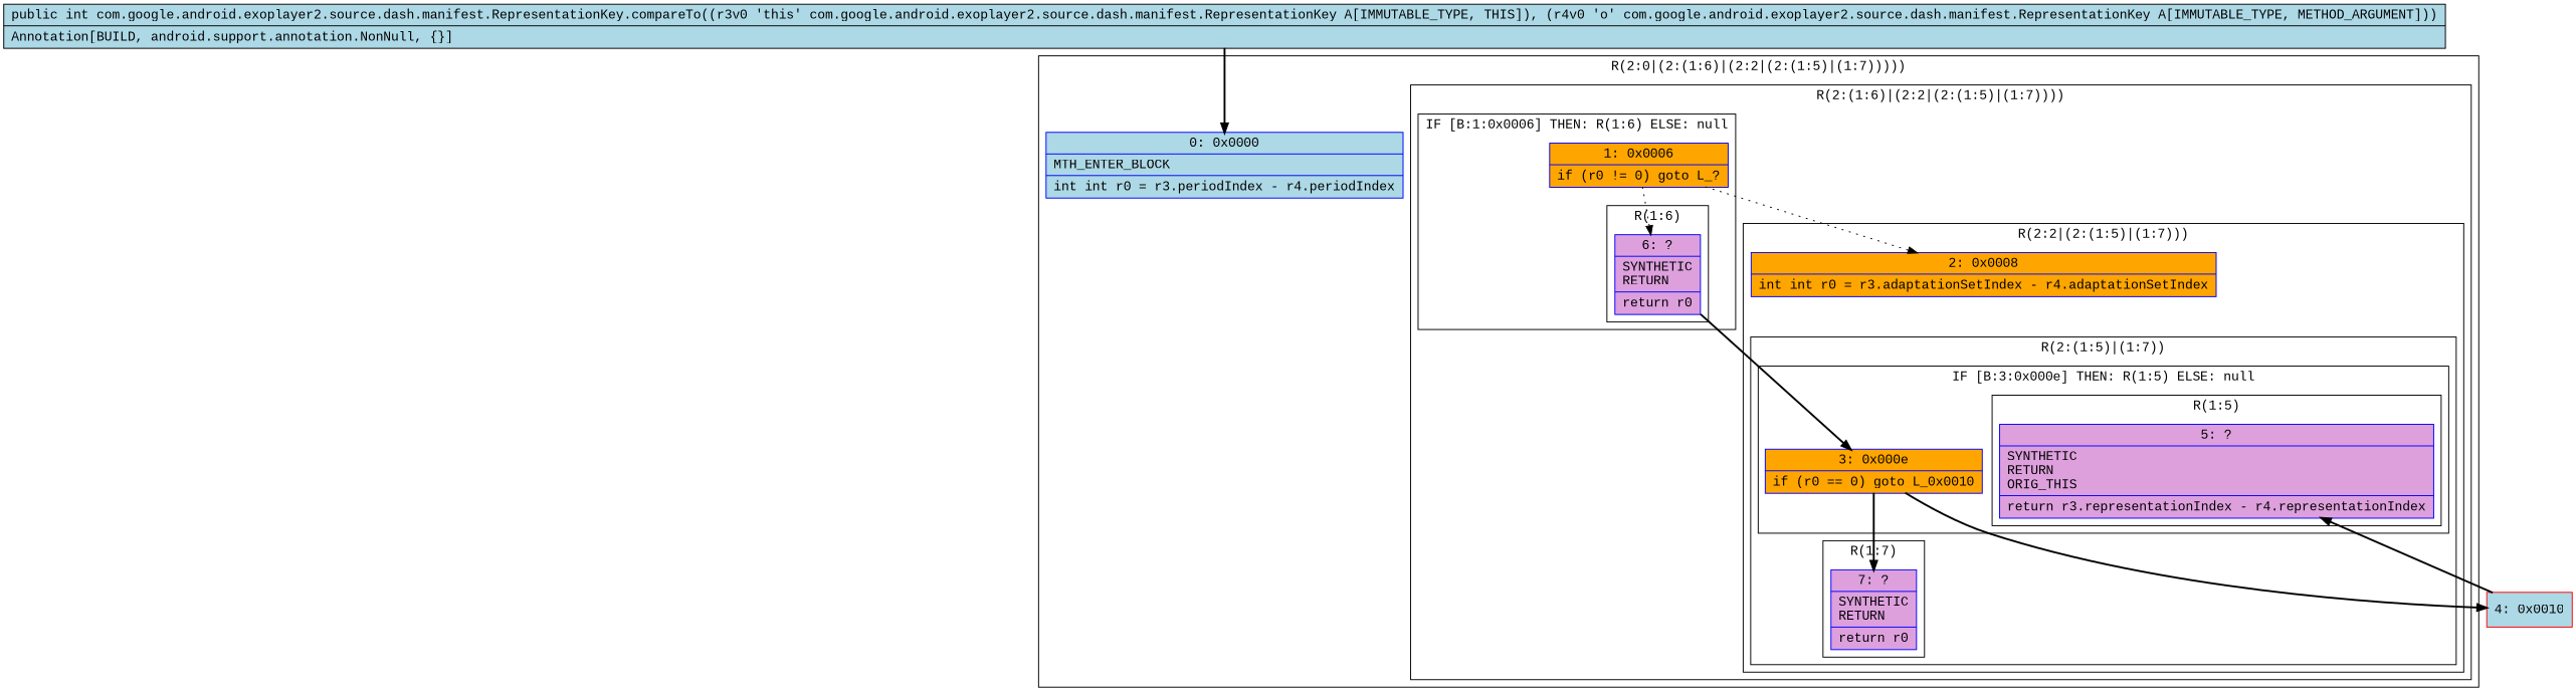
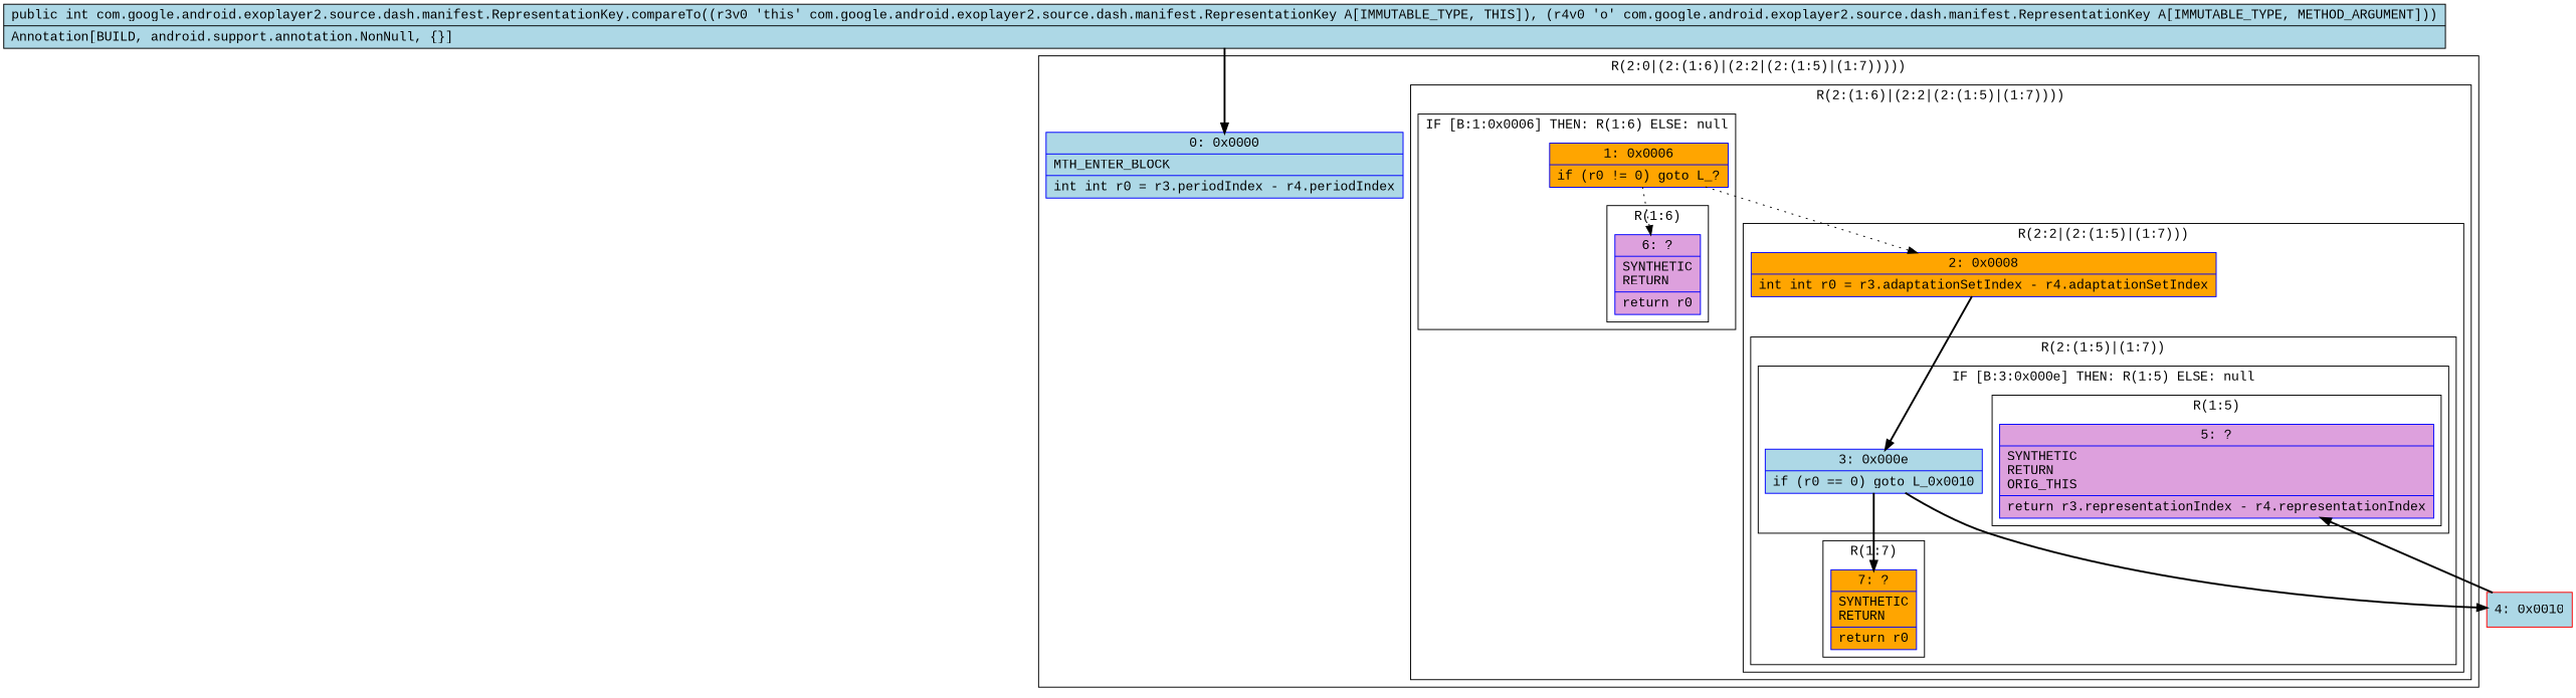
  digraph {
    fontname="Liberation Mono"
    node [color=blue fillcolor=plum fontname="Liberation Mono" shape=record style=filled]
    edge [fontname="Liberation Mono" style=bold]
    n1 [label="{6\:\ ?|SYNTHETIC\lRETURN\l|return r0\l}"]
    n2 [fillcolor=orange label="{1\:\ 0x0006|if (r0 != 0) goto L_?\l}"]
    n3 [label="{5\:\ ?|SYNTHETIC\lRETURN\lORIG_THIS\l|return r3.representationIndex \- r4.representationIndex\l}"]
-   n4 [fillcolor=orange label="{3\:\ 0x000e|if (r0 == 0) goto L_0x0010\l}"]
-   n5 [label="{7\:\ ?|SYNTHETIC\lRETURN\l|return r0\l}"]
+   n4 [fillcolor=lightblue label="{3\:\ 0x000e|if (r0 == 0) goto L_0x0010\l}"]
+   n5 [fillcolor=orange label="{7\:\ ?|SYNTHETIC\lRETURN\l|return r0\l}"]
    n6 [fillcolor=orange label="{2\:\ 0x0008|int int r0 = r3.adaptationSetIndex \- r4.adaptationSetIndex\l}"]
    n7 [fillcolor=lightblue label="{0\:\ 0x0000|MTH_ENTER_BLOCK\l|int int r0 = r3.periodIndex \- r4.periodIndex\l}"]
    n8 [color=red fillcolor=lightblue label="{4\:\ 0x0010}"]
    n9 [fillcolor=lightblue label="{public int com.google.android.exoplayer2.source.dash.manifest.RepresentationKey.compareTo((r3v0 'this' com.google.android.exoplayer2.source.dash.manifest.RepresentationKey A[IMMUTABLE_TYPE, THIS]), (r4v0 'o' com.google.android.exoplayer2.source.dash.manifest.RepresentationKey A[IMMUTABLE_TYPE, METHOD_ARGUMENT]))  | Annotation[BUILD, android.support.annotation.NonNull, \{\}]\l}" color=""]
    subgraph cluster_1 {
      label="R(2:0|(2:(1:6)|(2:2|(2:(1:5)|(1:7)))))"
      n7
      subgraph cluster_2 {
        label="R(2:(1:6)|(2:2|(2:(1:5)|(1:7))))"
        subgraph cluster_3 {
          label="IF [B:1:0x0006] THEN: R(1:6) ELSE: null"
          n2
          subgraph cluster_4 {
            label="R(1:6)"
            n1
          }
        }
        subgraph cluster_5 {
          label="R(2:2|(2:(1:5)|(1:7)))"
          n6
          subgraph cluster_6 {
            label="R(2:(1:5)|(1:7))"
            subgraph cluster_7 {
              label="IF [B:3:0x000e] THEN: R(1:5) ELSE: null"
              n4
              subgraph cluster_8 {
                label="R(1:5)"
                n3
              }
            }
            subgraph cluster_9 {
              label="R(1:7)"
              n5
            }
          }
        }
      }
    }
    n2 -> n1 [style=dotted]
    n2 -> n6 [style=dotted]
    n4 -> n5
    n4 -> n8
-   n1 -> n4
+   n6 -> n4
    n8 -> n3
    n9 -> n7
  }
